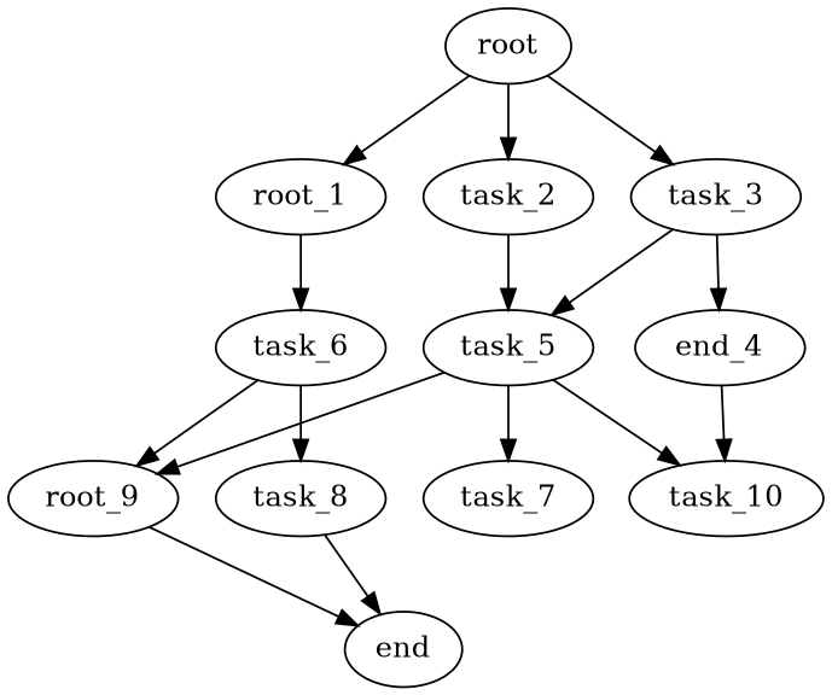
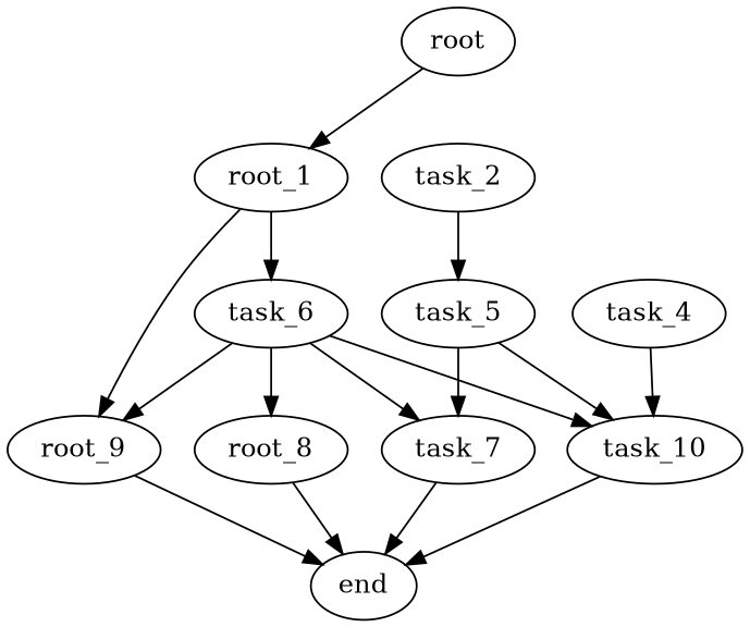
  digraph {
    n1 [label=root_1]
    root
    task_2
-   task_3
    task_6
    task_5
-   task_4 [label=end_4]
+   task_4
    task_7
    n9 [label=root_9]
    task_10
-   task_8
+   task_8 [label=root_8]
    end
    n1 -> task_6
    root -> n1
-   root -> task_2
-   root -> task_3
    task_2 -> task_5
-   task_3 -> task_5
-   task_3 -> task_4
+   task_6 -> task_7
    task_6 -> n9
+   task_6 -> task_10
    task_6 -> task_8
    task_5 -> task_7
-   task_5 -> n9
+   n1 -> n9
    task_5 -> task_10
    task_4 -> task_10
+   task_7 -> end
    n9 -> end
+   task_10 -> end
    task_8 -> end
  }
